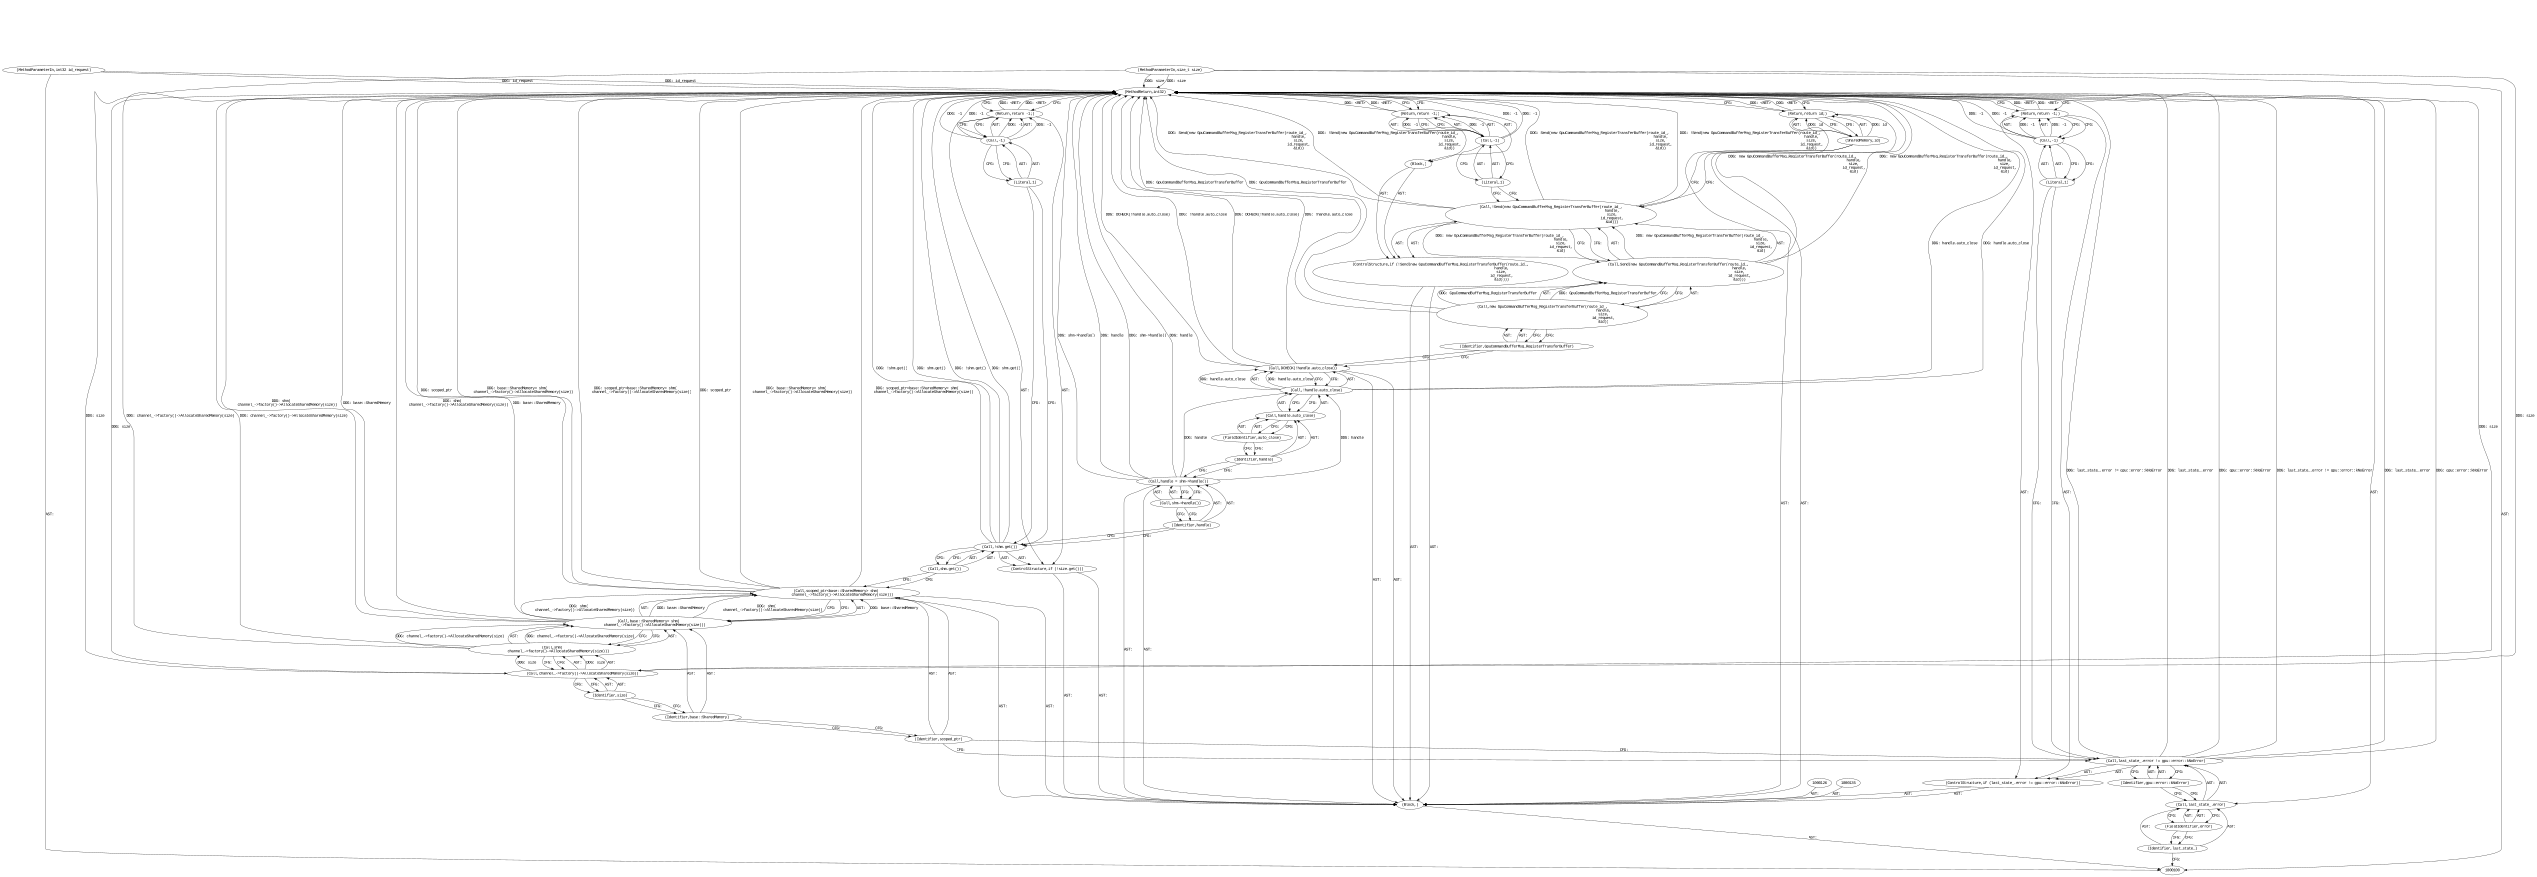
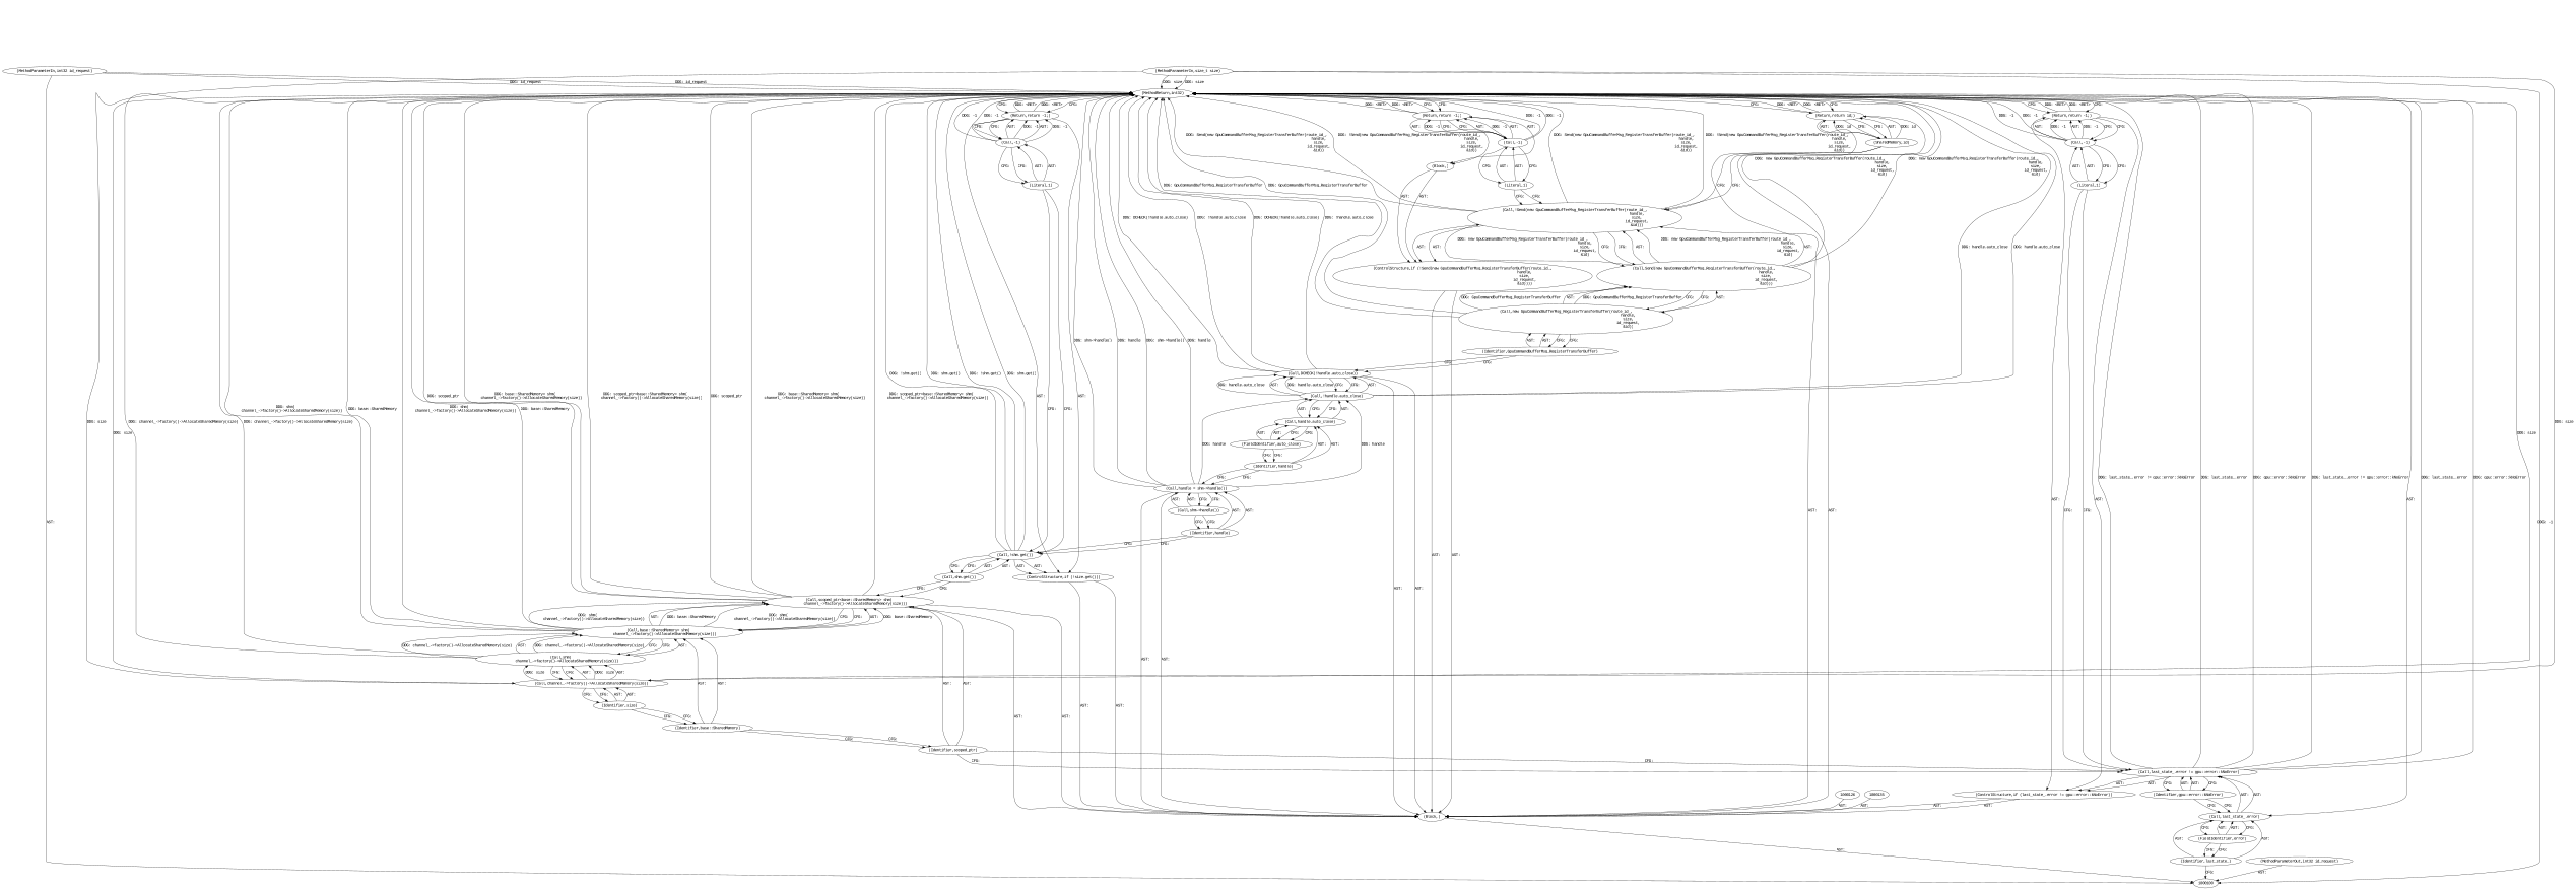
  digraph {
    fontname="Liberation Mono"
    node [fontname="Liberation Mono"]
    edge [fontname="Liberation Mono"]
    n1 [label="(MethodReturn,int32)"]
    n2 [label="(Return,return -1;)"]
    n3 [label="(Return,return id;)"]
    n4 [label="(Return,return -1;)"]
    n5 [label="(Return,return -1;)"]
    n6 [label="(Call,last_state_.error)"]
    n7 [label="(Block,)"]
    n8 [label="(Call,-1)"]
    n9 [label="(Block,)"]
    n10 [label="(SharedMemory,id)"]
    n11 [label="(ControlStructure,if (last_state_.error != gpu::error::kNoError))"]
    n12 [label="(Call,-1)"]
    n13 [label="(ControlStructure,if (!size.get()))"]
    n14 [label="(Call,-1)"]
    n15 [label="(Call,handle = shm->handle())"]
    n16 [label="(Call,shm->handle())"]
    n17 [label="(Call,!handle.auto_close)"]
    n18 [label="(Identifier,handle)"]
    n19 [label="(Call,handle.auto_close)"]
    n20 [label="(Call,DCHECK(!handle.auto_close))"]
    1000100
    n22 [label="(Call,!shm.get())"]
    n23 [label="(Call,shm.get())"]
    n24 [label="(FieldIdentifier,auto_close)"]
    n25 [label="(Identifier,handle)"]
    n26 [label="(Call,new GpuCommandBufferMsg_RegisterTransferBuffer(route_id_,\n                                                           handle,\n                                                           size,\n                                                           id_request,\n                                                           &id))"]
    n27 [label="(Identifier,GpuCommandBufferMsg_RegisterTransferBuffer)"]
    n28 [label="(Call,Send(new GpuCommandBufferMsg_RegisterTransferBuffer(route_id_,\n                                                           handle,\n                                                           size,\n                                                           id_request,\n                                                           &id)))"]
    n29 [label="(Call,!Send(new GpuCommandBufferMsg_RegisterTransferBuffer(route_id_,\n                                                           handle,\n                                                           size,\n                                                           id_request,\n                                                           &id)))"]
    n30 [label="(ControlStructure,if (!Send(new GpuCommandBufferMsg_RegisterTransferBuffer(route_id_,\n                                                           handle,\n                                                           size,\n                                                           id_request,\n                                                           &id))))"]
    n31 [label="(MethodParameterIn,int32 id_request)"]
+   n32 [label="(MethodParameterOut,int32 id_request)"]
    n33 [label="(MethodParameterIn,size_t size)"]
    n34 [label="(Call,channel_->factory()->AllocateSharedMemory(size))"]
    n35 [label="(Call,shm(\n      channel_->factory()->AllocateSharedMemory(size)))"]
    n36 [label="(Identifier,size)"]
    n37 [label="(Literal,1)"]
    n38 [label="(FieldIdentifier,error)"]
    n39 [label="(Identifier,last_state_)"]
    n40 [label="(Call,last_state_.error != gpu::error::kNoError)"]
    n41 [label="(Identifier,gpu::error::kNoError)"]
    n42 [label="(Literal,1)"]
    n43 [label="(Call,base::SharedMemory> shm(\n      channel_->factory()->AllocateSharedMemory(size)))"]
    n44 [label="(Call,scoped_ptr<base::SharedMemory> shm(\n      channel_->factory()->AllocateSharedMemory(size)))"]
    n45 [label="(Identifier,base::SharedMemory)"]
    n46 [label="(Identifier,scoped_ptr)"]
    n47 [label="(Literal,1)"]
    1000126
    1000135
    n1 -> n2 [label="CFG: "]
    n1 -> n2 [label="CFG: "]
    n1 -> n3 [label="CFG: "]
    n1 -> n3 [label="CFG: "]
    n1 -> n4 [label="CFG: "]
    n1 -> n4 [label="CFG: "]
    n1 -> n5 [label="CFG: "]
    n1 -> n5 [label="CFG: "]
    n1 -> n6 [label="AST: "]
    n2 -> n1 [label="DDG: <RET>"]
    n2 -> n1 [label="DDG: <RET>"]
    n2 -> n7 [label="AST: "]
    n2 -> n7 [label="AST: "]
    n2 -> n8 [label="CFG: "]
    n2 -> n8 [label="CFG: "]
    n3 -> n1 [label="DDG: <RET>"]
    n3 -> n1 [label="DDG: <RET>"]
    n3 -> n9 [label="AST: "]
    n3 -> n9 [label="AST: "]
    n3 -> n10 [label="CFG: "]
    n3 -> n10 [label="CFG: "]
    n4 -> n1 [label="DDG: <RET>"]
    n4 -> n1 [label="DDG: <RET>"]
    n4 -> n11 [label="AST: "]
    n4 -> n11 [label="AST: "]
    n4 -> n12 [label="CFG: "]
    n4 -> n12 [label="CFG: "]
    n5 -> n1 [label="DDG: <RET>"]
    n5 -> n1 [label="DDG: <RET>"]
    n5 -> n13 [label="AST: "]
    n5 -> n13 [label="AST: "]
    n5 -> n14 [label="CFG: "]
    n5 -> n14 [label="CFG: "]
    n6 -> n38 [label="CFG: "]
    n6 -> n38 [label="CFG: "]
    n6 -> n40 [label="AST: "]
    n6 -> n40 [label="AST: "]
    n7 -> n30 [label="AST: "]
    n7 -> n30 [label="AST: "]
    n8 -> n1 [label="DDG: -1"]
    n8 -> n1 [label="DDG: -1"]
    n8 -> n2 [label="AST: "]
    n8 -> n2 [label="DDG: -1"]
    n8 -> n2 [label="AST: "]
    n8 -> n2 [label="DDG: -1"]
    n8 -> n37 [label="CFG: "]
    n8 -> n37 [label="CFG: "]
    n9 -> 1000100 [label="AST: "]
    n10 -> n3 [label="AST: "]
    n10 -> n3 [label="DDG: id"]
    n10 -> n3 [label="AST: "]
    n10 -> n3 [label="DDG: id"]
    n10 -> n29 [label="CFG: "]
    n10 -> n29 [label="CFG: "]
    n11 -> n9 [label="AST: "]
    n11 -> n9 [label="AST: "]
    n12 -> n1 [label="DDG: -1"]
    n12 -> n1 [label="DDG: -1"]
    n12 -> n4 [label="AST: "]
    n12 -> n4 [label="DDG: -1"]
    n12 -> n4 [label="AST: "]
    n12 -> n4 [label="DDG: -1"]
    n12 -> n42 [label="CFG: "]
    n12 -> n42 [label="CFG: "]
    n13 -> n9 [label="AST: "]
    n13 -> n9 [label="AST: "]
    n14 -> n1 [label="DDG: -1"]
    n14 -> n1 [label="DDG: -1"]
    n14 -> n5 [label="AST: "]
    n14 -> n5 [label="DDG: -1"]
    n14 -> n5 [label="AST: "]
    n14 -> n5 [label="DDG: -1"]
    n14 -> n47 [label="CFG: "]
    n14 -> n47 [label="CFG: "]
    n15 -> n1 [label="DDG: shm->handle()"]
    n15 -> n1 [label="DDG: handle"]
    n15 -> n1 [label="DDG: shm->handle()"]
    n15 -> n1 [label="DDG: handle"]
    n15 -> n9 [label="AST: "]
    n15 -> n9 [label="AST: "]
    n15 -> n16 [label="CFG: "]
    n15 -> n16 [label="CFG: "]
    n15 -> n17 [label="DDG: handle"]
    n15 -> n17 [label="DDG: handle"]
    n16 -> n15 [label="AST: "]
    n16 -> n15 [label="AST: "]
    n16 -> n18 [label="CFG: "]
    n16 -> n18 [label="CFG: "]
    n17 -> n1 [label="DDG: handle.auto_close"]
    n17 -> n1 [label="DDG: handle.auto_close"]
    n17 -> n19 [label="CFG: "]
    n17 -> n19 [label="CFG: "]
    n17 -> n20 [label="AST: "]
    n17 -> n20 [label="DDG: handle.auto_close"]
    n17 -> n20 [label="AST: "]
    n17 -> n20 [label="DDG: handle.auto_close"]
    n18 -> n15 [label="AST: "]
    n18 -> n15 [label="AST: "]
    n18 -> n22 [label="CFG: "]
    n18 -> n22 [label="CFG: "]
    n19 -> n17 [label="AST: "]
    n19 -> n17 [label="AST: "]
    n19 -> n24 [label="CFG: "]
    n19 -> n24 [label="CFG: "]
    n20 -> n1 [label="DDG: DCHECK(!handle.auto_close)"]
    n20 -> n1 [label="DDG: !handle.auto_close"]
    n20 -> n1 [label="DDG: DCHECK(!handle.auto_close)"]
    n20 -> n1 [label="DDG: !handle.auto_close"]
    n20 -> n9 [label="AST: "]
    n20 -> n9 [label="AST: "]
    n20 -> n17 [label="CFG: "]
    n20 -> n17 [label="CFG: "]
    n22 -> n1 [label="DDG: !shm.get()"]
    n22 -> n1 [label="DDG: shm.get()"]
    n22 -> n1 [label="DDG: !shm.get()"]
    n22 -> n1 [label="DDG: shm.get()"]
    n22 -> n13 [label="AST: "]
    n22 -> n13 [label="AST: "]
    n22 -> n23 [label="CFG: "]
    n22 -> n23 [label="CFG: "]
    n23 -> n22 [label="AST: "]
    n23 -> n22 [label="AST: "]
    n23 -> n44 [label="CFG: "]
    n23 -> n44 [label="CFG: "]
    n24 -> n19 [label="AST: "]
    n24 -> n19 [label="AST: "]
    n24 -> n25 [label="CFG: "]
    n24 -> n25 [label="CFG: "]
    n25 -> n15 [label="CFG: "]
    n25 -> n15 [label="CFG: "]
    n25 -> n19 [label="AST: "]
    n25 -> n19 [label="AST: "]
    n26 -> n1 [label="DDG: GpuCommandBufferMsg_RegisterTransferBuffer"]
    n26 -> n1 [label="DDG: GpuCommandBufferMsg_RegisterTransferBuffer"]
    n26 -> n27 [label="CFG: "]
    n26 -> n27 [label="CFG: "]
    n26 -> n28 [label="AST: "]
    n26 -> n28 [label="DDG: GpuCommandBufferMsg_RegisterTransferBuffer"]
    n26 -> n28 [label="AST: "]
    n26 -> n28 [label="DDG: GpuCommandBufferMsg_RegisterTransferBuffer"]
    n27 -> n20 [label="CFG: "]
    n27 -> n20 [label="CFG: "]
    n27 -> n26 [label="AST: "]
    n27 -> n26 [label="AST: "]
    n28 -> n1 [label="DDG: new GpuCommandBufferMsg_RegisterTransferBuffer(route_id_,\n                                                           handle,\n                                                           size,\n                                                           id_request,\n                                                           &id)"]
    n28 -> n1 [label="DDG: new GpuCommandBufferMsg_RegisterTransferBuffer(route_id_,\n                                                           handle,\n                                                           size,\n                                                           id_request,\n                                                           &id)"]
    n28 -> n26 [label="CFG: "]
    n28 -> n26 [label="CFG: "]
    n28 -> n29 [label="AST: "]
    n28 -> n29 [label="DDG: new GpuCommandBufferMsg_RegisterTransferBuffer(route_id_,\n                                                           handle,\n                                                           size,\n                                                           id_request,\n                                                           &id)"]
    n28 -> n29 [label="AST: "]
    n28 -> n29 [label="DDG: new GpuCommandBufferMsg_RegisterTransferBuffer(route_id_,\n                                                           handle,\n                                                           size,\n                                                           id_request,\n                                                           &id)"]
    n29 -> n1 [label="DDG: Send(new GpuCommandBufferMsg_RegisterTransferBuffer(route_id_,\n                                                           handle,\n                                                           size,\n                                                           id_request,\n                                                           &id))"]
    n29 -> n1 [label="DDG: !Send(new GpuCommandBufferMsg_RegisterTransferBuffer(route_id_,\n                                                           handle,\n                                                           size,\n                                                           id_request,\n                                                           &id))"]
    n29 -> n1 [label="DDG: Send(new GpuCommandBufferMsg_RegisterTransferBuffer(route_id_,\n                                                           handle,\n                                                           size,\n                                                           id_request,\n                                                           &id))"]
    n29 -> n1 [label="DDG: !Send(new GpuCommandBufferMsg_RegisterTransferBuffer(route_id_,\n                                                           handle,\n                                                           size,\n                                                           id_request,\n                                                           &id))"]
    n29 -> n28 [label="CFG: "]
    n29 -> n28 [label="CFG: "]
    n29 -> n30 [label="AST: "]
    n29 -> n30 [label="AST: "]
    n30 -> n9 [label="AST: "]
    n30 -> n9 [label="AST: "]
    n31 -> n1 [label="DDG: id_request"]
    n31 -> n1 [label="DDG: id_request"]
    n31 -> 1000100 [label="AST: "]
+   n32 -> 1000100 [label="AST: "]
    n33 -> n1 [label="DDG: size"]
    n33 -> n1 [label="DDG: size"]
-   n33 -> 1000100 [label="AST: "]
+   n33 -> 1000100 [label="DDG: -1"]
    n33 -> n34 [label="DDG: size"]
    n33 -> n34 [label="DDG: size"]
    n34 -> n1 [label="DDG: size"]
    n34 -> n1 [label="DDG: size"]
    n34 -> n35 [label="AST: "]
    n34 -> n35 [label="DDG: size"]
    n34 -> n35 [label="AST: "]
    n34 -> n35 [label="DDG: size"]
    n34 -> n36 [label="CFG: "]
    n34 -> n36 [label="CFG: "]
    n35 -> n1 [label="DDG: channel_->factory()->AllocateSharedMemory(size)"]
    n35 -> n1 [label="DDG: channel_->factory()->AllocateSharedMemory(size)"]
    n35 -> n34 [label="CFG: "]
    n35 -> n34 [label="CFG: "]
    n35 -> n43 [label="AST: "]
    n35 -> n43 [label="DDG: channel_->factory()->AllocateSharedMemory(size)"]
    n35 -> n43 [label="AST: "]
    n35 -> n43 [label="DDG: channel_->factory()->AllocateSharedMemory(size)"]
    n36 -> n34 [label="AST: "]
    n36 -> n34 [label="AST: "]
    n36 -> n45 [label="CFG: "]
    n36 -> n45 [label="CFG: "]
    n37 -> n8 [label="AST: "]
    n37 -> n8 [label="AST: "]
    n37 -> n29 [label="CFG: "]
    n37 -> n29 [label="CFG: "]
    n38 -> n6 [label="AST: "]
    n38 -> n6 [label="AST: "]
    n38 -> n39 [label="CFG: "]
    n38 -> n39 [label="CFG: "]
    n39 -> n6 [label="AST: "]
    n39 -> n6 [label="AST: "]
    n39 -> 1000100 [label="CFG: "]
    n40 -> n1 [label="DDG: last_state_.error != gpu::error::kNoError"]
    n40 -> n1 [label="DDG: last_state_.error"]
    n40 -> n1 [label="DDG: gpu::error::kNoError"]
    n40 -> n1 [label="DDG: last_state_.error != gpu::error::kNoError"]
    n40 -> n1 [label="DDG: last_state_.error"]
    n40 -> n1 [label="DDG: gpu::error::kNoError"]
    n40 -> n11 [label="AST: "]
    n40 -> n11 [label="AST: "]
    n40 -> n41 [label="CFG: "]
    n40 -> n41 [label="CFG: "]
    n41 -> n6 [label="CFG: "]
    n41 -> n6 [label="CFG: "]
    n41 -> n40 [label="AST: "]
    n41 -> n40 [label="AST: "]
    n42 -> n12 [label="AST: "]
    n42 -> n12 [label="AST: "]
    n42 -> n40 [label="CFG: "]
    n42 -> n40 [label="CFG: "]
    n43 -> n1 [label="DDG: shm(\n      channel_->factory()->AllocateSharedMemory(size))"]
    n43 -> n1 [label="DDG: base::SharedMemory"]
    n43 -> n1 [label="DDG: shm(\n      channel_->factory()->AllocateSharedMemory(size))"]
    n43 -> n1 [label="DDG: base::SharedMemory"]
    n43 -> n35 [label="CFG: "]
    n43 -> n35 [label="CFG: "]
    n43 -> n44 [label="AST: "]
    n43 -> n44 [label="DDG: base::SharedMemory"]
    n43 -> n44 [label="DDG: shm(\n      channel_->factory()->AllocateSharedMemory(size))"]
    n43 -> n44 [label="AST: "]
    n43 -> n44 [label="DDG: base::SharedMemory"]
    n43 -> n44 [label="DDG: shm(\n      channel_->factory()->AllocateSharedMemory(size))"]
    n44 -> n1 [label="DDG: scoped_ptr"]
    n44 -> n1 [label="DDG: base::SharedMemory> shm(\n      channel_->factory()->AllocateSharedMemory(size))"]
    n44 -> n1 [label="DDG: scoped_ptr<base::SharedMemory> shm(\n      channel_->factory()->AllocateSharedMemory(size))"]
    n44 -> n1 [label="DDG: scoped_ptr"]
    n44 -> n1 [label="DDG: base::SharedMemory> shm(\n      channel_->factory()->AllocateSharedMemory(size))"]
    n44 -> n1 [label="DDG: scoped_ptr<base::SharedMemory> shm(\n      channel_->factory()->AllocateSharedMemory(size))"]
    n44 -> n9 [label="AST: "]
    n44 -> n9 [label="AST: "]
    n44 -> n43 [label="CFG: "]
    n44 -> n43 [label="CFG: "]
    n45 -> n43 [label="AST: "]
    n45 -> n43 [label="AST: "]
    n45 -> n46 [label="CFG: "]
    n45 -> n46 [label="CFG: "]
    n46 -> n40 [label="CFG: "]
    n46 -> n40 [label="CFG: "]
    n46 -> n44 [label="AST: "]
    n46 -> n44 [label="AST: "]
    n47 -> n14 [label="AST: "]
    n47 -> n14 [label="AST: "]
    n47 -> n22 [label="CFG: "]
    n47 -> n22 [label="CFG: "]
    1000126 -> n9 [label="AST: "]
    1000135 -> n9 [label="AST: "]
  }
